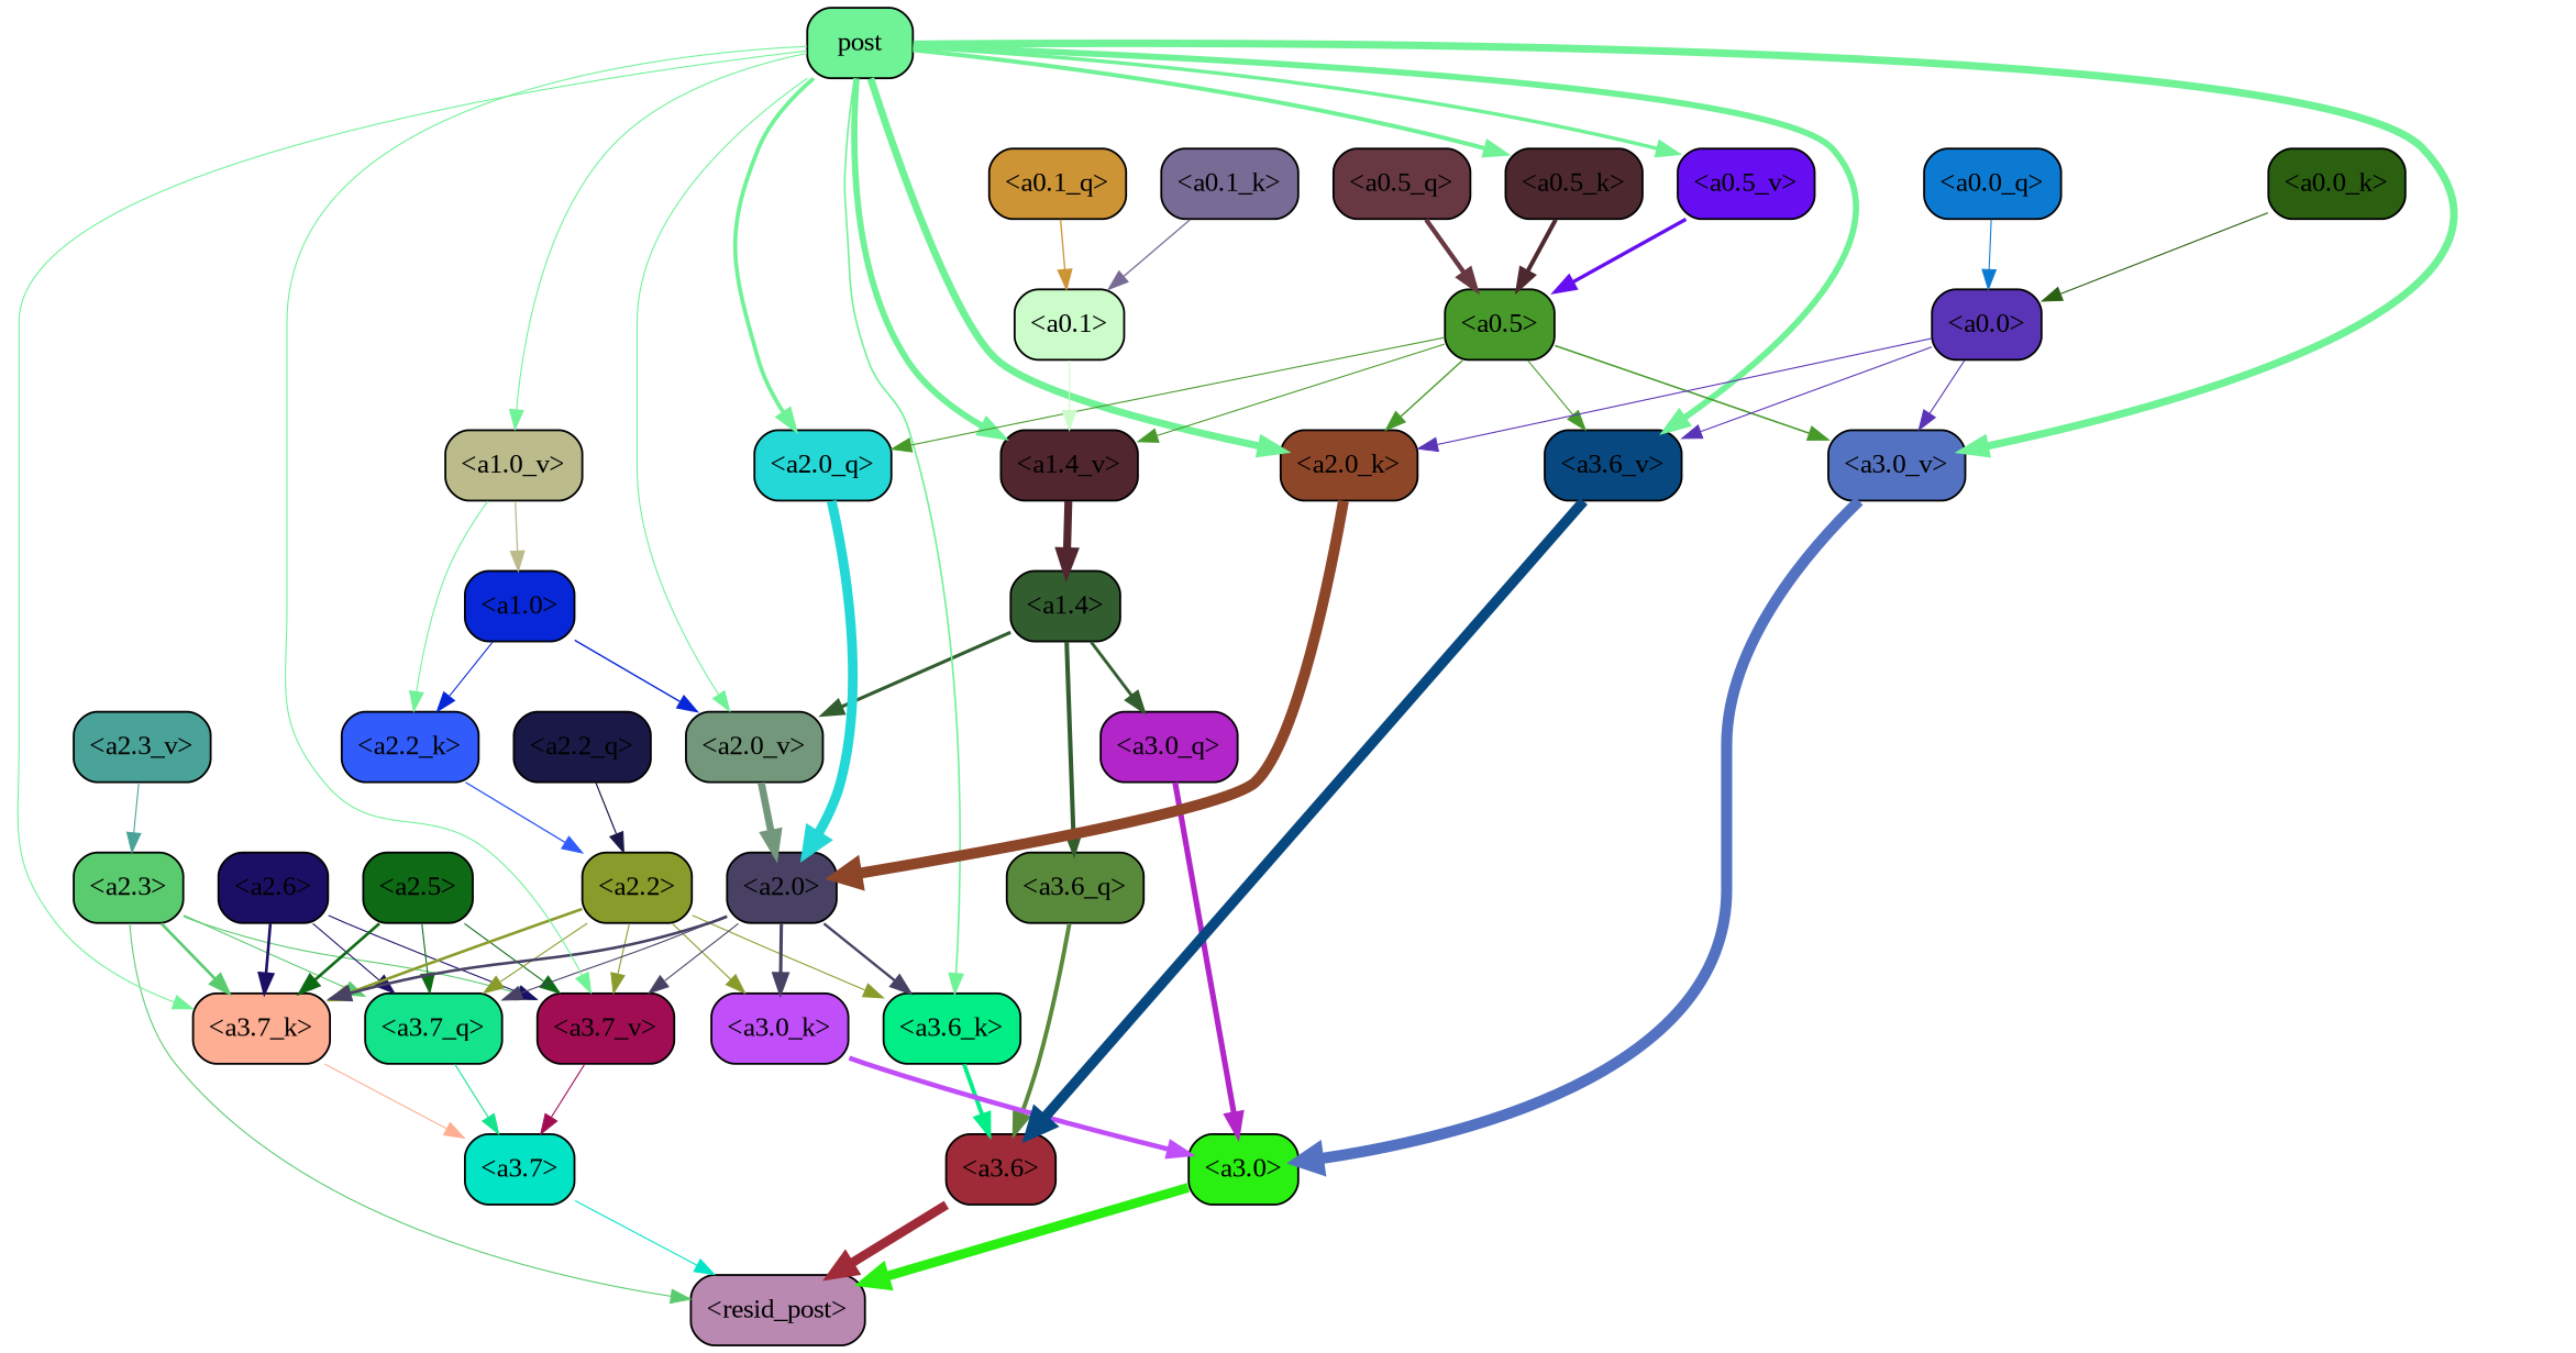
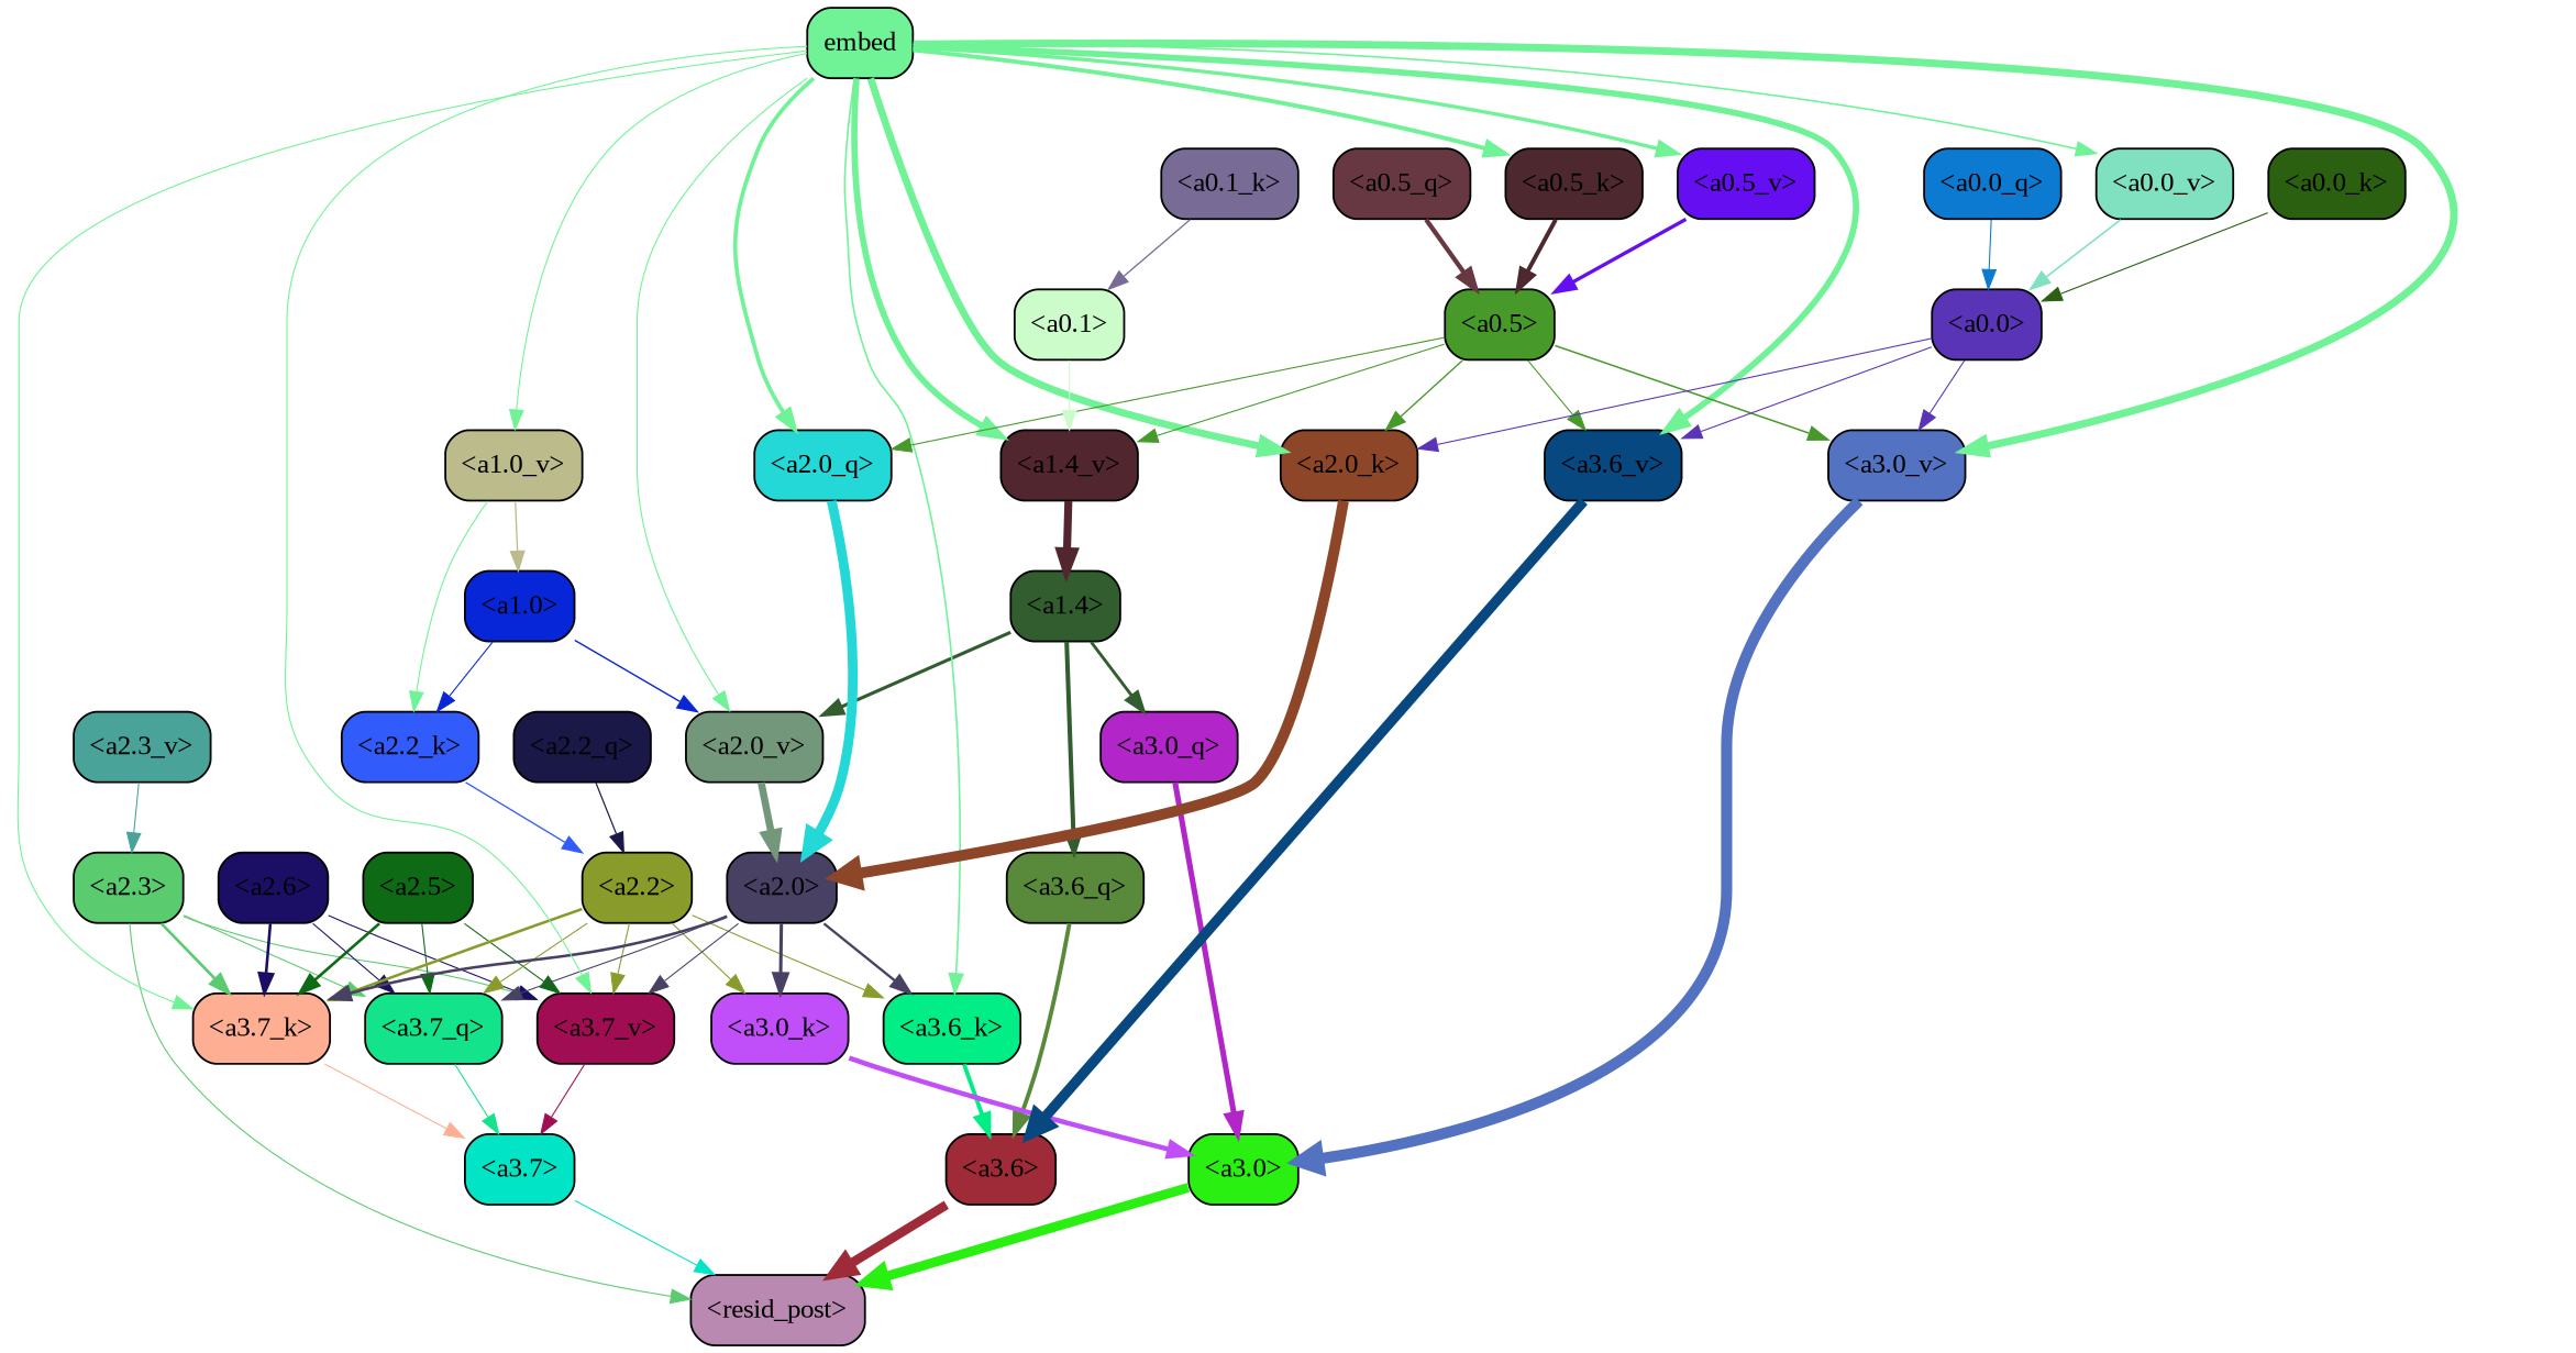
  strict digraph {
    fontname="Liberation Serif"
    splines=true
    node [color=black fontname="Liberation Serif" shape=box style="filled, rounded"]
    edge [color="#70f297" fontname="Liberation Serif" penwidth=0.6]
    "<a3.7>" [fillcolor="#02e4c6"]
    "<resid_post>" [fillcolor="#ba89b2"]
    "<a3.6>" [fillcolor="#a02b38"]
    "<a3.0>" [fillcolor="#29f010"]
    "<a2.3>" [fillcolor="#5bcb70"]
    "<a3.7_q>" [fillcolor="#13e38b"]
    "<a3.7_k>" [fillcolor="#feae93"]
    "<a3.7_v>" [fillcolor="#a10d53"]
    "<a3.6_q>" [fillcolor="#598a3c"]
    "<a3.0_q>" [fillcolor="#b225c9"]
    "<a3.6_k>" [fillcolor="#01ee86"]
    "<a3.0_k>" [fillcolor="#c14ff9"]
    "<a3.6_v>" [fillcolor="#084880"]
    "<a3.0_v>" [fillcolor="#5372c2"]
    "<a2.6>" [fillcolor="#1b0f65"]
    "<a2.5>" [fillcolor="#0e6a15"]
    "<a2.2>" [fillcolor="#899c2b"]
    "<a2.0>" [fillcolor="#484164"]
    "<a1.4>" [fillcolor="#325d2f"]
    "<a2.0_v>" [fillcolor="#73977b"]
-   embed [fillcolor="#70f297" label=post]
+   embed [fillcolor="#70f297"]
    "<a2.0_q>" [fillcolor="#23d8d6"]
    "<a2.0_k>" [fillcolor="#8e4629"]
    "<a1.4_v>" [fillcolor="#51262f"]
    "<a1.0_v>" [fillcolor="#bbbb8c"]
    "<a0.5_k>" [fillcolor="#4d292f"]
    "<a0.5_v>" [fillcolor="#640ef1"]
+   "<a0.0_v>" [fillcolor="#7fe1bf"]
    "<a2.2_k>" [fillcolor="#315bfa"]
    "<a1.0>" [fillcolor="#0726d8"]
    "<a0.5>" [fillcolor="#479a2a"]
    "<a0.0>" [fillcolor="#5a34b7"]
    "<a2.2_q>" [fillcolor="#1a1847"]
    "<a2.3_v>" [fillcolor="#49a399"]
    "<a0.1>" [fillcolor="#cbfcca"]
    "<a0.5_q>" [fillcolor="#673842"]
-   "<a0.1_q>" [fillcolor="#cd9436"]
    "<a0.0_q>" [fillcolor="#0d7ad2"]
    "<a0.1_k>" [fillcolor="#786c96"]
    "<a0.0_k>" [fillcolor="#2a6010"]
    "<a3.7>" -> "<resid_post>" [color="#02e4c6"]
    "<a3.6>" -> "<resid_post>" [color="#a02b38" penwidth=4.746312499046326]
    "<a3.0>" -> "<resid_post>" [color="#29f010" penwidth=4.896343111991882]
    "<a2.3>" -> "<resid_post>" [color="#5bcb70"]
    "<a2.3>" -> "<a3.7_q>" [color="#5bcb70"]
    "<a2.3>" -> "<a3.7_k>" [color="#5bcb70" penwidth=1.467104621231556]
    "<a2.3>" -> "<a3.7_v>" [color="#5bcb70"]
    "<a3.7_q>" -> "<a3.7>" [color="#13e38b"]
    "<a3.7_k>" -> "<a3.7>" [color="#feae93"]
    "<a3.7_v>" -> "<a3.7>" [color="#a10d53"]
    "<a3.6_q>" -> "<a3.6>" [color="#598a3c" penwidth=2.160832464694977]
    "<a3.0_q>" -> "<a3.0>" [color="#b225c9" penwidth=2.870753765106201]
    "<a3.6_k>" -> "<a3.6>" [color="#01ee86" penwidth=2.13908451795578]
    "<a3.0_k>" -> "<a3.0>" [color="#c14ff9" penwidth=2.520303964614868]
    "<a3.6_v>" -> "<a3.6>" [color="#084880" penwidth=5.297133803367615]
    "<a3.0_v>" -> "<a3.0>" [color="#5372c2" penwidth=5.680712580680847]
    "<a2.6>" -> "<a3.7_q>" [color="#1b0f65"]
    "<a2.6>" -> "<a3.7_k>" [color="#1b0f65" penwidth=1.4453159049153328]
    "<a2.6>" -> "<a3.7_v>" [color="#1b0f65"]
    "<a2.5>" -> "<a3.7_q>" [color="#0e6a15"]
    "<a2.5>" -> "<a3.7_k>" [color="#0e6a15" penwidth=1.4526091292500496]
    "<a2.5>" -> "<a3.7_v>" [color="#0e6a15"]
    "<a2.2>" -> "<a3.7_q>" [color="#899c2b"]
    "<a2.2>" -> "<a3.7_k>" [color="#899c2b" penwidth=1.4310357049107552]
    "<a2.2>" -> "<a3.7_v>" [color="#899c2b"]
    "<a2.2>" -> "<a3.6_k>" [color="#899c2b"]
    "<a2.2>" -> "<a3.0_k>" [color="#899c2b"]
    "<a2.0>" -> "<a3.7_q>" [color="#484164"]
    "<a2.0>" -> "<a3.7_k>" [color="#484164" penwidth=1.4314699843525887]
    "<a2.0>" -> "<a3.7_v>" [color="#484164"]
    "<a2.0>" -> "<a3.6_k>" [color="#484164" penwidth=1.2950235605239868]
    "<a2.0>" -> "<a3.0_k>" [color="#484164" penwidth=1.712992787361145]
    "<a1.4>" -> "<a3.6_q>" [color="#325d2f" penwidth=2.2719132900238037]
    "<a1.4>" -> "<a3.0_q>" [color="#325d2f" penwidth=1.5932877659797668]
    "<a1.4>" -> "<a2.0_v>" [color="#325d2f" penwidth=1.7291951477527618]
    "<a2.0_v>" -> "<a2.0>" [color="#73977b" penwidth=3.7102378383278847]
    embed -> "<a3.7_k>"
    embed -> "<a3.7_v>"
    embed -> "<a3.6_k>" [penwidth=0.891706109046936]
    embed -> "<a3.6_v>" [penwidth=3.1766927242279053]
    embed -> "<a3.0_v>" [penwidth=3.9005755856633186]
    embed -> "<a2.0_v>"
    embed -> "<a2.0_q>" [penwidth=2.0615941286087036]
    embed -> "<a2.0_k>" [penwidth=3.732139825820923]
    embed -> "<a1.4_v>" [penwidth=3.2134487628936768]
    embed -> "<a1.0_v>"
    embed -> "<a0.5_k>" [penwidth=2.2010618448257446]
    embed -> "<a0.5_v>" [penwidth=1.8672502040863037]
+   embed -> "<a0.0_v>" [penwidth=0.887926459312439]
    "<a2.0_q>" -> "<a2.0>" [color="#23d8d6" penwidth=4.966194009408355]
    "<a2.0_k>" -> "<a2.0>" [color="#8e4629" penwidth=5.5817058570683]
    "<a1.4_v>" -> "<a1.4>" [color="#51262f" penwidth=4.028138041496277]
    "<a1.0_v>" -> "<a2.2_k>"
    "<a1.0_v>" -> "<a1.0>" [color="#bbbb8c" penwidth=0.7187004089355469]
    "<a0.5_k>" -> "<a0.5>" [color="#4d292f" penwidth=2.2010657787323]
    "<a0.5_v>" -> "<a0.5>" [color="#640ef1" penwidth=1.8365508317947388]
+   "<a0.0_v>" -> "<a0.0>" [color="#7fe1bf" penwidth=0.8879287242889404]
    "<a2.2_k>" -> "<a2.2>" [color="#315bfa" penwidth=0.7399393804371357]
    "<a1.0>" -> "<a2.0_v>" [color="#0726d8" penwidth=0.7823128998279572]
    "<a1.0>" -> "<a2.2_k>" [color="#0726d8"]
    "<a0.5>" -> "<a3.6_v>" [color="#479a2a"]
    "<a0.5>" -> "<a3.0_v>" [color="#479a2a" penwidth=0.8493617177009583]
    "<a0.5>" -> "<a2.0_q>" [color="#479a2a"]
    "<a0.5>" -> "<a2.0_k>" [color="#479a2a" penwidth=0.7637084722518921]
    "<a0.5>" -> "<a1.4_v>" [color="#479a2a"]
    "<a0.0>" -> "<a3.6_v>" [color="#5a34b7"]
    "<a0.0>" -> "<a3.0_v>" [color="#5a34b7"]
    "<a0.0>" -> "<a2.0_k>" [color="#5a34b7"]
    "<a2.2_q>" -> "<a2.2>" [color="#1a1847" penwidth=0.6677633281797171]
    "<a2.3_v>" -> "<a2.3>" [color="#49a399"]
    "<a0.1>" -> "<a1.4_v>" [color="#cbfcca"]
    "<a0.5_q>" -> "<a0.5>" [color="#673842" penwidth=2.3771026134490967]
-   "<a0.1_q>" -> "<a0.1>" [color="#cd9436" penwidth=0.7368991374969482]
    "<a0.0_q>" -> "<a0.0>" [color="#0d7ad2"]
    "<a0.1_k>" -> "<a0.1>" [color="#786c96" penwidth=0.7254314422607422]
    "<a0.0_k>" -> "<a0.0>" [color="#2a6010" penwidth=0.6203725337982178]
  }
